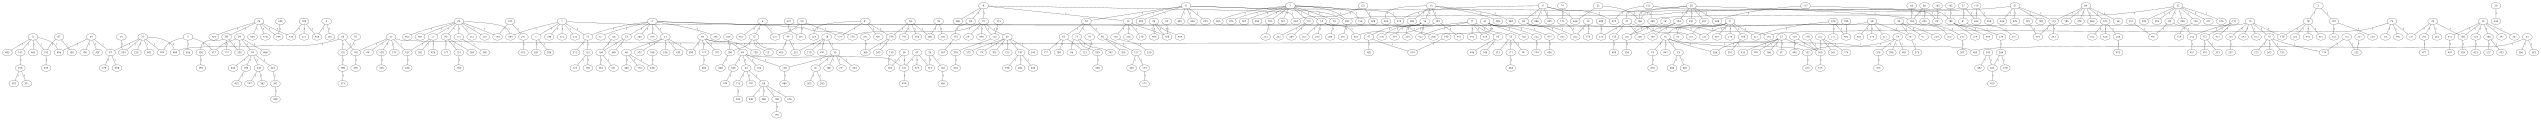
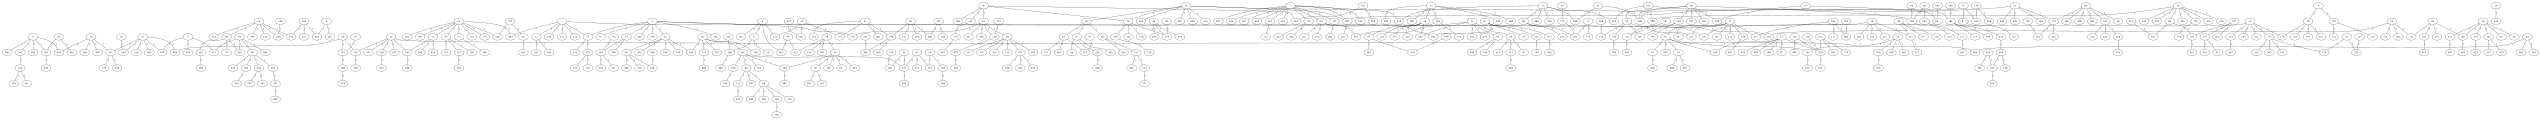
  graph {
    fontname=Ubuntu
    node [fontname=Ubuntu]
    edge [fontname=Ubuntu]
    n1 [label=0]
    n2 [label=147]
    n3 [label=192]
    n4 [label=465]
    n5 [label=483]
    n6 [label=496]
    n7 [label=256]
    n8 [label=435]
    n9 [label=232]
    n10 [label=376]
    n11 [label=391]
    n12 [label=1]
    n13 [label=75]
    n14 [label=77]
    n15 [label=145]
    n16 [label=248]
    n17 [label=322]
    n18 [label=332]
    n19 [label=484]
    n20 [label=125]
    n21 [label=312]
    n22 [label=206]
    n23 [label=281]
    n24 [label=127]
    n25 [label=150]
    n26 [label=2]
    n27 [label=33]
    n28 [label=53]
    n29 [label=216]
    n30 [label=335]
    n31 [label=380]
    n32 [label=394]
    n33 [label=396]
    n34 [label=421]
    n35 [label=40]
    n36 [label=339]
    n37 [label=372]
    n38 [label=390]
    n39 [label=410]
    n40 [label=164]
    n41 [label=349]
    n42 [label=170]
    n43 [label=238]
    n44 [label=460]
    n45 [label=261]
    n46 [label=333]
    n47 [label=3]
    n48 [label=78]
    n49 [label=107]
    n50 [label=178]
    n51 [label=325]
    n52 [label=445]
    n53 [label=467]
    n54 [label=230]
    n55 [label=432]
    n56 [label=4]
    n57 [label=381]
    n58 [label=468]
    n59 [label=5]
    n60 [label=306]
    n61 [label=317]
    n62 [label=429]
    n63 [label=6]
    n64 [label=12]
    n65 [label=227]
    n66 [label=402]
    n67 [label=403]
    n68 [label=151]
    n69 [label=296]
    n70 [label=408]
    n71 [label=7]
    n72 [label=14]
    n73 [label=70]
    n74 [label=110]
    n75 [label=156]
    n76 [label=181]
    n77 [label=267]
    n78 [label=287]
    n79 [label=305]
    n80 [label=319]
    n81 [label=324]
    n82 [label=427]
    n83 [label=490]
    n84 [label=405]
    n85 [label=207]
    n86 [label=290]
    n87 [label=368]
    n88 [label=288]
    n89 [label=202]
    n90 [label=389]
    n91 [label=253]
    n92 [label=387]
    n93 [label=8]
    n94 [label=23]
    n95 [label=32]
    n96 [label=223]
    n97 [label=299]
    n98 [label=383]
    n99 [label=400]
    n100 [label=436]
    n101 [label=108]
    n102 [label=109]
    n103 [label=218]
    n104 [label=330]
    n105 [label=46]
    n106 [label=65]
    n107 [label=71]
    n108 [label=259]
    n109 [label=157]
    n110 [label=356]
    n111 [label=123]
    n112 [label=184]
    n113 [label=211]
    n114 [label=96]
    n115 [label=209]
    n116 [label=345]
    n117 [label=9]
    n118 [label=10]
    n119 [label=82]
    n120 [label=244]
    n121 [label=360]
    n122 [label=69]
    n123 [label=130]
    n124 [label=241]
    n125 [label=498]
    n126 [label=116]
    n127 [label=79]
    n128 [label=100]
    n129 [label=153]
    n130 [label=197]
    n131 [label=240]
    n132 [label=375]
    n133 [label=378]
    n134 [label=367]
    n135 [label=198]
    n136 [label=282]
    n137 [label=334]
    n138 [label=434]
    n139 [label=11]
    n140 [label=50]
    n141 [label=92]
    n142 [label=342]
    n143 [label=354]
    n144 [label=422]
    n145 [label=111]
    n146 [label=191]
    n147 [label=313]
    n148 [label=146]
    n149 [label=446]
    n150 [label=364]
    n151 [label=13]
    n152 [label=19]
    n153 [label=120]
    n154 [label=243]
    n155 [label=472]
    n156 [label=195]
    n157 [label=212]
    n158 [label=214]
    n159 [label=365]
    n160 [label=257]
    n161 [label=15]
    n162 [label=16]
    n163 [label=134]
    n164 [label=304]
    n165 [label=338]
    n166 [label=384]
    n167 [label=448]
    n168 [label=47]
    n169 [label=236]
    n170 [label=314]
    n171 [label=329]
    n172 [label=415]
    n173 [label=414]
    n174 [label=482]
    n175 [label=17]
    n176 [label=38]
    n177 [label=268]
    n178 [label=386]
    n179 [label=474]
    n180 [label=455]
    n181 [label=262]
    n182 [label=293]
    n183 [label=18]
    n184 [label=43]
    n185 [label=210]
    n186 [label=352]
    n187 [label=491]
    n188 [label=101]
    n189 [label=126]
    n190 [label=182]
    n191 [label=271]
    n192 [label=454]
    n193 [label=283]
    n194 [label=303]
    n195 [label=480]
    n196 [label=20]
    n197 [label=174]
    n198 [label=395]
    n199 [label=21]
    n200 [label=45]
    n201 [label=169]
    n202 [label=219]
    n203 [label=280]
    n204 [label=327]
    n205 [label=401]
    n206 [label=431]
    n207 [label=284]
    n208 [label=73]
    n209 [label=74]
    n210 [label=132]
    n211 [label=447]
    n212 [label=301]
    n213 [label=286]
    n214 [label=320]
    n215 [label=418]
    n216 [label=215]
    n217 [label=22]
    n218 [label=55]
    n219 [label=90]
    n220 [label=148]
    n221 [label=275]
    n222 [label=353]
    n223 [label=370]
    n224 [label=463]
    n225 [label=487]
    n226 [label=187]
    n227 [label=362]
    n228 [label=426]
    n229 [label=177]
    n230 [label=231]
    n231 [label=269]
    n232 [label=340]
    n233 [label=246]
    n234 [label=258]
    n235 [label=24]
    n236 [label=175]
    n237 [label=25]
    n238 [label=166]
    n239 [label=26]
    n240 [label=98]
    n241 [label=344]
    n242 [label=424]
    n243 [label=469]
    n244 [label=470]
    n245 [label=478]
    n246 [label=200]
    n247 [label=122]
    n248 [label=302]
    n249 [label=392]
    n250 [label=27]
    n251 [label=300]
    n252 [label=371]
    n253 [label=433]
    n254 [label=449]
    n255 [label=168]
    n256 [label=315]
    n257 [label=28]
    n258 [label=37]
    n259 [label=104]
    n260 [label=144]
    n261 [label=291]
    n262 [label=348]
    n263 [label=457]
    n264 [label=133]
    n265 [label=310]
    n266 [label=351]
    n267 [label=199]
    n268 [label=220]
    n269 [label=350]
    n270 [label=409]
    n271 [label=336]
    n272 [label=29]
    n273 [label=30]
    n274 [label=167]
    n275 [label=229]
    n276 [label=471]
    n277 [label=273]
    n278 [label=31]
    n279 [label=97]
    n280 [label=204]
    n281 [label=228]
    n282 [label=462]
    n283 [label=489]
    n284 [label=179]
    n285 [label=398]
    n286 [label=173]
    n287 [label=430]
    n288 [label=458]
    n289 [label=34]
    n290 [label=35]
    n291 [label=80]
    n292 [label=136]
    n293 [label=233]
    n294 [label=318]
    n295 [label=406]
    n296 [label=417]
    n297 [label=476]
    n298 [label=250]
    n299 [label=497]
    n300 [label=154]
    n301 [label=451]
    n302 [label=36]
    n303 [label=404]
    n304 [label=494]
    n305 [label=39]
    n306 [label=114]
    n307 [label=142]
    n308 [label=466]
    n309 [label=41]
    n310 [label=42]
    n311 [label=186]
    n312 [label=245]
    n313 [label=265]
    n314 [label=337]
    n315 [label=459]
    n316 [label=477]
    n317 [label=44]
    n318 [label=272]
    n319 [label=48]
    n320 [label=49]
    n321 [label=128]
    n322 [label=222]
    n323 [label=270]
    n324 [label=62]
    n325 [label=102]
    n326 [label=131]
    n327 [label=180]
    n328 [label=285]
    n329 [label=68]
    n330 [label=112]
    n331 [label=292]
    n332 [label=499]
    n333 [label=249]
    n334 [label=106]
    n335 [label=276]
    n336 [label=438]
    n337 [label=486]
    n338 [label=242]
    n339 [label=51]
    n340 [label=113]
    n341 [label=183]
    n342 [label=346]
    n343 [label=479]
    n344 [label=393]
    n345 [label=419]
    n346 [label=52]
    n347 [label=176]
    n348 [label=54]
    n349 [label=316]
    n350 [label=399]
    n351 [label=461]
    n352 [label=413]
    n353 [label=56]
    n354 [label=141]
    n355 [label=194]
    n356 [label=366]
    n357 [label=388]
    n358 [label=260]
    n359 [label=369]
    n360 [label=57]
    n361 [label=81]
    n362 [label=263]
    n363 [label=331]
    n364 [label=58]
    n365 [label=279]
    n366 [label=357]
    n367 [label=485]
    n368 [label=59]
    n369 [label=309]
    n370 [label=60]
    n371 [label=61]
    n372 [label=158]
    n373 [label=235]
    n374 [label=411]
    n375 [label=294]
    n376 [label=456]
    n377 [label=140]
    n378 [label=63]
    n379 [label=124]
    n380 [label=160]
    n381 [label=347]
    n382 [label=397]
    n383 [label=412]
    n384 [label=423]
    n385 [label=217]
    n386 [label=453]
    n387 [label=442]
    n388 [label=64]
    n389 [label=196]
    n390 [label=407]
    n391 [label=66]
    n392 [label=135]
    n393 [label=143]
    n394 [label=298]
    n395 [label=359]
    n396 [label=373]
    n397 [label=67]
    n398 [label=475]
    n399 [label=72]
    n400 [label=93]
    n401 [label=495]
    n402 [label=76]
    n403 [label=83]
    n404 [label=566]
    n405 [label=363]
    n406 [label=450]
    n407 [label=84]
    n408 [label=88]
    n409 [label=103]
    n410 [label=185]
    n411 [label=379]
    n412 [label=464]
    n413 [label=162]
    n414 [label=208]
    n415 [label=428]
    n416 [label=473]
    n417 [label=85]
    n418 [label=138]
    n419 [label=377]
    n420 [label=441]
    n421 [label=326]
    n422 [label=86]
    n423 [label=205]
    n424 [label=213]
    n425 [label=307]
    n426 [label=87]
    n427 [label=382]
    n428 [label=89]
    n429 [label=203]
    n430 [label=91]
    n431 [label=224]
    n432 [label=481]
    n433 [label=94]
    n434 [label=99]
    n435 [label=488]
    n436 [label=193]
    n437 [label=234]
    n438 [label=323]
    n439 [label=443]
    n440 [label=425]
    n441 [label=297]
    n442 [label=385]
    n443 [label=341]
    n444 [label=95]
    n445 [label=439]
    n446 [label=105]
    n447 [label=115]
    n448 [label=117]
    n449 [label=189]
    n450 [label=239]
    n451 [label=374]
    n452 [label=444]
    n453 [label=264]
    n454 [label=118]
    n455 [label=119]
    n456 [label=358]
    n457 [label=121]
    n458 [label=328]
    n459 [label=129]
    n460 [label=321]
    n461 [label=137]
    n462 [label=247]
    n463 [label=452]
    n464 [label=139]
    n465 [label=149]
    n466 [label=152]
    n467 [label=201]
    n468 [label=155]
    n469 [label=255]
    n470 [label=159]
    n471 [label=440]
    n472 [label=161]
    n473 [label=163]
    n474 [label=165]
    n475 [label=171]
    n476 [label=172]
    n477 [label=437]
    n478 [label=311]
    n479 [label=416]
    n480 [label=188]
    n481 [label=278]
    n482 [label=355]
    n483 [label=190]
    n484 [label=493]
    n485 [label=221]
    n486 [label=225]
    n487 [label=226]
    n488 [label=277]
    n489 [label=237]
    n490 [label=420]
    n491 [label=251]
    n492 [label=252]
    n493 [label=274]
    n494 [label=361]
    n495 [label=254]
    n496 [label=289]
    n497 [label=295]
    n498 [label=308]
    n499 [label=343]
    n500 [label=492]
    n1 -- n2 [label=1]
    n1 -- n3 [label=1]
    n1 -- n4 [label=1]
    n1 -- n5 [label=1]
    n1 -- n6 [label=1]
    n2 -- n7 [label=1]
    n3 -- n8 [label=1]
    n7 -- n10 [label=1]
    n7 -- n11 [label=1]
    n12 -- n13 [label=1]
    n12 -- n14 [label=1]
    n12 -- n15 [label=1]
    n12 -- n16 [label=1]
    n12 -- n17 [label=1]
    n12 -- n18 [label=1]
    n12 -- n19 [label=1]
    n13 -- n20 [label=1]
    n13 -- n21 [label=1]
    n14 -- n22 [label=1]
    n14 -- n23 [label=1]
    n20 -- n24 [label=1]
    n20 -- n25 [label=1]
    n26 -- n13 [label=1]
    n26 -- n27 [label=1]
    n26 -- n28 [label=1]
    n26 -- n29 [label=1]
    n26 -- n30 [label=1]
    n26 -- n31 [label=1]
    n26 -- n32 [label=1]
    n26 -- n33 [label=1]
    n26 -- n34 [label=1]
    n27 -- n35 [label=1]
    n27 -- n36 [label=1]
    n27 -- n37 [label=1]
    n27 -- n38 [label=1]
    n27 -- n39 [label=1]
    n28 -- n40 [label=1]
    n28 -- n41 [label=1]
    n35 -- n42 [label=1]
    n35 -- n43 [label=1]
    n35 -- n44 [label=1]
    n40 -- n45 [label=1]
    n40 -- n46 [label=1]
    n47 -- n48 [label=1]
    n47 -- n49 [label=1]
    n48 -- n50 [label=1]
    n48 -- n51 [label=1]
    n48 -- n52 [label=1]
    n48 -- n53 [label=1]
    n49 -- n54 [label=1]
    n49 -- n55 [label=1]
    n56 -- n57 [label=1]
    n56 -- n58 [label=1]
    n59 -- n60 [label=1]
    n59 -- n61 [label=1]
    n59 -- n62 [label=1]
    n63 -- n64 [label=1]
    n63 -- n65 [label=1]
    n63 -- n66 [label=1]
-   n64 -- n67 [label=1]
+   n63 -- n67 [label=1]
    n64 -- n68 [label=1]
    n64 -- n69 [label=1]
    n69 -- n70 [label=1]
    n71 -- n72 [label=1]
    n71 -- n73 [label=1]
    n71 -- n74 [label=1]
    n71 -- n75 [label=1]
    n71 -- n76 [label=1]
    n71 -- n77 [label=1]
    n71 -- n78 [label=1]
    n71 -- n79 [label=1]
    n71 -- n80 [label=1]
    n71 -- n81 [label=1]
    n71 -- n82 [label=1]
    n71 -- n83 [label=1]
    n72 -- n84 [label=1]
    n72 -- n85 [label=1]
    n72 -- n86 [label=1]
    n72 -- n87 [label=1]
    n73 -- n88 [label=1]
    n74 -- n89 [label=1]
    n74 -- n90 [label=1]
    n76 -- n91 [label=1]
    n78 -- n92 [label=1]
    n93 -- n78 [label=1]
    n93 -- n94 [label=1]
    n93 -- n95 [label=1]
    n93 -- n96 [label=1]
    n93 -- n97 [label=1]
    n93 -- n98 [label=1]
    n93 -- n99 [label=1]
    n93 -- n100 [label=1]
    n94 -- n101 [label=1]
    n94 -- n102 [label=1]
    n94 -- n103 [label=1]
    n94 -- n104 [label=1]
    n95 -- n105 [label=1]
    n95 -- n106 [label=1]
    n95 -- n107 [label=1]
    n102 -- n108 [label=1]
    n105 -- n109 [label=1]
    n105 -- n110 [label=1]
    n106 -- n111 [label=1]
    n106 -- n112 [label=1]
    n106 -- n113 [label=1]
    n107 -- n114 [label=1]
    n107 -- n115 [label=1]
    n107 -- n116 [label=1]
    n109 -- n286 [label=1]
    n109 -- n287 [label=1]
    n115 -- n288 [label=1]
    n117 -- n94 [label=1]
    n117 -- n118 [label=1]
    n117 -- n119 [label=1]
    n117 -- n120 [label=1]
    n117 -- n121 [label=1]
    n118 -- n29 [label=1]
    n118 -- n122 [label=1]
    n118 -- n123 [label=1]
    n118 -- n124 [label=1]
    n118 -- n125 [label=1]
    n119 -- n126 [label=1]
    n122 -- n127 [label=1]
    n122 -- n128 [label=1]
    n122 -- n129 [label=1]
    n122 -- n130 [label=1]
    n122 -- n131 [label=1]
    n122 -- n132 [label=1]
    n123 -- n133 [label=1]
    n126 -- n134 [label=1]
    n130 -- n135 [label=1]
    n130 -- n136 [label=1]
    n130 -- n137 [label=1]
    n133 -- n138 [label=1]
    n139 -- n84 [label=1]
    n139 -- n140 [label=1]
    n139 -- n141 [label=1]
    n139 -- n142 [label=1]
    n139 -- n143 [label=1]
    n139 -- n144 [label=1]
    n140 -- n145 [label=1]
    n140 -- n146 [label=1]
    n140 -- n147 [label=1]
    n141 -- n148 [label=1]
    n141 -- n149 [label=1]
    n145 -- n150 [label=1]
    n151 -- n30 [label=1]
    n151 -- n50 [label=1]
    n151 -- n152 [label=1]
    n151 -- n153 [label=1]
    n151 -- n154 [label=1]
    n151 -- n155 [label=1]
    n152 -- n156 [label=1]
    n152 -- n157 [label=1]
    n152 -- n158 [label=1]
    n152 -- n159 [label=1]
    n153 -- n160 [label=1]
    n161 -- n162 [label=1]
    n161 -- n163 [label=1]
    n161 -- n164 [label=1]
    n161 -- n165 [label=1]
    n161 -- n166 [label=1]
    n161 -- n167 [label=2]
    n162 -- n144 [label=1]
    n162 -- n168 [label=1]
    n162 -- n169 [label=1]
    n162 -- n170 [label=1]
    n163 -- n171 [label=1]
    n163 -- n172 [label=1]
    n168 -- n173 [label=1]
    n168 -- n174 [label=1]
    n175 -- n80 [label=1]
    n175 -- n176 [label=1]
    n175 -- n177 [label=1]
    n175 -- n178 [label=1]
    n175 -- n179 [label=1]
    n175 -- n180 [label=2]
    n176 -- n181 [label=1]
    n176 -- n182 [label=1]
    n183 -- n184 [label=1]
    n183 -- n185 [label=1]
    n183 -- n186 [label=1]
    n183 -- n187 [label=1]
    n184 -- n188 [label=1]
    n184 -- n189 [label=1]
    n184 -- n190 [label=1]
    n184 -- n191 [label=1]
    n184 -- n192 [label=1]
    n188 -- n193 [label=1]
    n188 -- n194 [label=1]
    n189 -- n195 [label=1]
    n196 -- n65 [label=1]
    n196 -- n197 [label=1]
    n196 -- n198 [label=1]
    n199 -- n200 [label=1]
    n199 -- n201 [label=1]
    n199 -- n202 [label=1]
    n199 -- n203 [label=1]
    n199 -- n204 [label=1]
    n199 -- n205 [label=1]
    n199 -- n206 [label=1]
    n200 -- n207 [label=1]
    n200 -- n208 [label=1]
    n200 -- n209 [label=1]
    n200 -- n210 [label=1]
    n200 -- n211 [label=1]
    n201 -- n212 [label=1]
    n208 -- n213 [label=1]
    n208 -- n214 [label=1]
    n209 -- n215 [label=1]
    n210 -- n216 [label=1]
    n217 -- n19 [label=1]
    n217 -- n218 [label=1]
    n217 -- n219 [label=1]
    n217 -- n220 [label=1]
    n217 -- n221 [label=1]
    n217 -- n222 [label=1]
    n217 -- n223 [label=1]
    n217 -- n224 [label=1]
    n217 -- n225 [label=1]
    n218 -- n226 [label=1]
    n218 -- n227 [label=1]
    n218 -- n228 [label=1]
    n219 -- n229 [label=1]
    n219 -- n230 [label=1]
    n219 -- n231 [label=1]
    n221 -- n232 [label=1]
    n226 -- n233 [label=1]
    n230 -- n234 [label=1]
    n235 -- n236 [label=1]
    n236 -- n181 [label=1]
    n237 -- n177 [label=1]
    n237 -- n238 [label=1]
    n239 -- n240 [label=1]
    n239 -- n241 [label=1]
    n239 -- n242 [label=1]
    n239 -- n243 [label=1]
    n239 -- n244 [label=1]
    n239 -- n245 [label=1]
    n240 -- n246 [label=1]
    n240 -- n247 [label=1]
    n240 -- n248 [label=1]
    n248 -- n249 [label=1]
    n250 -- n207 [label=1]
    n250 -- n251 [label=1]
    n250 -- n252 [label=1]
    n250 -- n253 [label=1]
    n250 -- n254 [label=1]
    n250 -- n255 [label=2]
    n251 -- n256 [label=1]
    n257 -- n238 [label=1]
    n257 -- n258 [label=1]
    n257 -- n259 [label=1]
    n257 -- n260 [label=1]
    n257 -- n261 [label=1]
    n257 -- n262 [label=1]
    n257 -- n263 [label=1]
    n258 -- n203 [label=1]
    n258 -- n264 [label=1]
    n258 -- n265 [label=1]
    n258 -- n266 [label=1]
    n259 -- n267 [label=1]
    n259 -- n268 [label=1]
    n260 -- n269 [label=1]
    n264 -- n270 [label=1]
    n268 -- n271 [label=1]
    n272 -- n9 [label=1]
    n273 -- n274 [label=1]
    n273 -- n275 [label=1]
    n273 -- n276 [label=1]
    n274 -- n277 [label=1]
    n278 -- n62 [label=1]
    n278 -- n279 [label=1]
    n278 -- n280 [label=1]
    n278 -- n281 [label=1]
    n278 -- n282 [label=1]
    n278 -- n283 [label=1]
    n279 -- n284 [label=1]
    n279 -- n285 [label=1]
    n286 -- n318 [label=1]
    n289 -- n280 [label=1]
    n290 -- n97 [label=1]
    n290 -- n291 [label=1]
    n290 -- n292 [label=1]
    n290 -- n293 [label=1]
    n290 -- n294 [label=1]
    n290 -- n295 [label=1]
    n290 -- n296 [label=1]
    n290 -- n297 [label=1]
    n291 -- n298 [label=1]
    n291 -- n299 [label=1]
    n292 -- n300 [label=1]
    n298 -- n301 [label=1]
    n302 -- n101 [label=1]
    n302 -- n303 [label=1]
    n302 -- n304 [label=1]
    n305 -- n306 [label=1]
    n305 -- n307 [label=1]
    n307 -- n308 [label=1]
    n309 -- n111 [label=1]
    n310 -- n311 [label=1]
    n310 -- n312 [label=1]
    n310 -- n313 [label=1]
    n310 -- n314 [label=1]
    n311 -- n315 [label=1]
    n312 -- n316 [label=1]
    n317 -- n67 [label=1]
    n317 -- n186 [label=1]
    n319 -- n38 [label=1]
    n319 -- n320 [label=1]
    n319 -- n321 [label=1]
    n319 -- n322 [label=1]
    n319 -- n323 [label=1]
    n320 -- n189 [label=1]
    n320 -- n324 [label=1]
    n320 -- n325 [label=1]
    n320 -- n326 [label=1]
    n320 -- n327 [label=1]
    n322 -- n328 [label=1]
    n324 -- n329 [label=1]
    n324 -- n330 [label=1]
    n324 -- n331 [label=1]
    n326 -- n332 [label=1]
    n327 -- n333 [label=1]
    n329 -- n334 [label=1]
    n329 -- n335 [label=1]
    n329 -- n336 [label=1]
    n329 -- n337 [label=1]
    n330 -- n338 [label=1]
    n334 -- n377 [label=1]
    n339 -- n78 [label=1]
    n339 -- n340 [label=1]
    n339 -- n341 [label=1]
    n339 -- n342 [label=1]
    n339 -- n343 [label=1]
    n340 -- n344 [label=1]
    n340 -- n345 [label=1]
    n346 -- n181 [label=1]
    n346 -- n347 [label=1]
    n348 -- n210 [label=1]
    n348 -- n349 [label=1]
    n348 -- n350 [label=1]
    n348 -- n351 [label=1]
    n349 -- n352 [label=1]
    n353 -- n354 [label=1]
    n353 -- n355 [label=1]
    n353 -- n356 [label=1]
    n353 -- n357 [label=1]
    n355 -- n358 [label=1]
    n355 -- n359 [label=1]
    n360 -- n238 [label=1]
    n360 -- n361 [label=1]
    n360 -- n362 [label=1]
    n361 -- n363 [label=1]
    n364 -- n266 [label=1]
    n364 -- n274 [label=1]
    n364 -- n365 [label=1]
    n364 -- n366 [label=1]
    n364 -- n367 [label=1]
    n368 -- n357 [label=1]
    n368 -- n369 [label=1]
    n370 -- n260 [label=1]
    n371 -- n87 [label=1]
    n371 -- n372 [label=1]
    n371 -- n373 [label=1]
    n371 -- n374 [label=1]
    n373 -- n375 [label=1]
    n374 -- n376 [label=1]
    n378 -- n311 [label=1]
    n378 -- n379 [label=1]
    n378 -- n380 [label=1]
    n378 -- n381 [label=1]
    n378 -- n382 [label=1]
    n378 -- n383 [label=1]
    n379 -- n384 [label=1]
    n380 -- n385 [label=1]
    n380 -- n386 [label=1]
    n383 -- n387 [label=1]
    n388 -- n6 [label=1]
    n388 -- n279 [label=1]
    n388 -- n389 [label=1]
    n388 -- n390 [label=1]
    n391 -- n283 [label=1]
    n391 -- n392 [label=1]
    n391 -- n393 [label=1]
    n392 -- n394 [label=1]
    n393 -- n395 [label=1]
    n394 -- n396 [label=1]
    n397 -- n306 [label=1]
    n397 -- n326 [label=1]
    n397 -- n398 [label=1]
    n399 -- n15 [label=1]
    n399 -- n314 [label=1]
    n399 -- n400 [label=1]
    n399 -- n401 [label=1]
    n402 -- n392 [label=1]
    n403 -- n404 [label=1]
    n403 -- n405 [label=1]
    n403 -- n406 [label=1]
    n407 -- n340 [label=1]
    n407 -- n408 [label=1]
    n407 -- n409 [label=1]
    n407 -- n410 [label=1]
    n407 -- n411 [label=1]
    n407 -- n412 [label=1]
    n409 -- n413 [label=1]
    n409 -- n414 [label=1]
    n409 -- n415 [label=1]
    n414 -- n416 [label=1]
    n417 -- n226 [label=1]
    n417 -- n393 [label=1]
    n417 -- n406 [label=1]
    n417 -- n418 [label=1]
    n417 -- n419 [label=1]
    n417 -- n420 [label=1]
    n418 -- n421 [label=1]
    n422 -- n260 [label=1]
    n422 -- n423 [label=1]
    n423 -- n424 [label=1]
    n424 -- n425 [label=1]
    n426 -- n3 [label=1]
    n426 -- n427 [label=1]
    n428 -- n326 [label=1]
    n428 -- n429 [label=1]
    n430 -- n197 [label=1]
    n430 -- n355 [label=1]
    n430 -- n431 [label=1]
    n430 -- n432 [label=1]
    n433 -- n61 [label=1]
    n433 -- n246 [label=1]
    n433 -- n434 [label=1]
    n433 -- n435 [label=1]
    n434 -- n436 [label=1]
    n434 -- n437 [label=1]
    n434 -- n438 [label=1]
    n434 -- n439 [label=1]
    n436 -- n440 [label=1]
    n437 -- n441 [label=1]
    n437 -- n442 [label=1]
    n438 -- n443 [label=1]
    n443 -- n445 [label=1]
    n444 -- n101 [label=1]
    n446 -- n40 [label=1]
    n447 -- n123 [label=1]
    n448 -- n262 [label=1]
    n448 -- n449 [label=1]
    n449 -- n450 [label=1]
    n449 -- n451 [label=1]
    n449 -- n452 [label=1]
    n450 -- n453 [label=1]
    n453 -- n481 [label=1]
    n453 -- n482 [label=1]
    n454 -- n251 [label=1]
    n455 -- n362 [label=1]
    n455 -- n456 [label=1]
    n457 -- n120 [label=1]
    n457 -- n458 [label=1]
    n459 -- n58 [label=1]
    n459 -- n244 [label=1]
    n459 -- n460 [label=1]
    n461 -- n220 [label=1]
    n461 -- n462 [label=1]
    n462 -- n463 [label=1]
    n464 -- n429 [label=1]
    n465 -- n173 [label=1]
    n466 -- n179 [label=1]
    n466 -- n467 [label=1]
    n468 -- n158 [label=1]
    n468 -- n469 [label=1]
    n470 -- n251 [label=1]
    n470 -- n471 [label=1]
    n472 -- n268 [label=1]
    n473 -- n449 [label=1]
    n474 -- n467 [label=1]
    n475 -- n298 [label=1]
    n475 -- n476 [label=1]
    n475 -- n477 [label=1]
    n476 -- n478 [label=1]
    n476 -- n479 [label=1]
    n480 -- n43 [label=1]
    n482 -- n490 [label=1]
    n483 -- n484 [label=1]
    n485 -- n198 [label=1]
    n486 -- n345 [label=1]
    n487 -- n204 [label=1]
    n487 -- n484 [label=1]
    n487 -- n488 [label=1]
    n489 -- n469 [label=1]
    n491 -- n299 [label=1]
    n492 -- n251 [label=1]
    n492 -- n493 [label=1]
    n492 -- n494 [label=1]
    n495 -- n241 [label=1]
    n496 -- n69 [label=1]
    n497 -- n359 [label=1]
    n498 -- n265 [label=1]
    n499 -- n482 [label=1]
    n499 -- n500 [label=1]
  }
